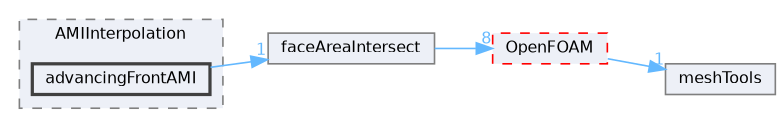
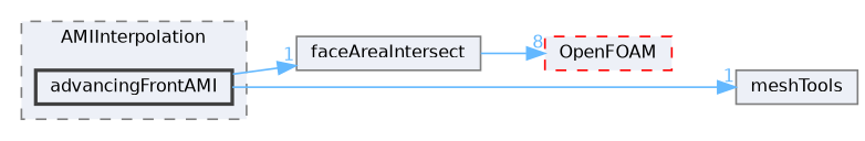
  digraph {
    compound=true
    rankdir=LR
    node [color=grey50 fillcolor="#edf0f7" fontname=Helvetica fontsize=10 shape=box style=filled]
    edge [color=steelblue1 fontcolor=steelblue1 fontname=Helvetica fontsize=10 headlabel=1 labeldistance=1.5 labelfontname=Helvetica labelfontsize=10]
    n1 [color=grey25 height=0.2 label=advancingFrontAMI style="filled,bold" width=0.4]
    n2 [height=0.2 label=faceAreaIntersect width=0.4]
    n3 [height=0.2 label=meshTools width=0.4]
    n4 [color=red height=0.2 label=OpenFOAM style="filled,dashed" width=0.4]
    subgraph cluster_1 {
      bgcolor="#edf0f7"
      fontname=Helvetica
      fontsize=10
      label=AMIInterpolation
      pencolor=grey50
      style="filled,dashed"
      n1
    }
    n1 -> n2
-   n4 -> n3
+   n1 -> n3
    n2 -> n4 [headlabel=8]
  }
